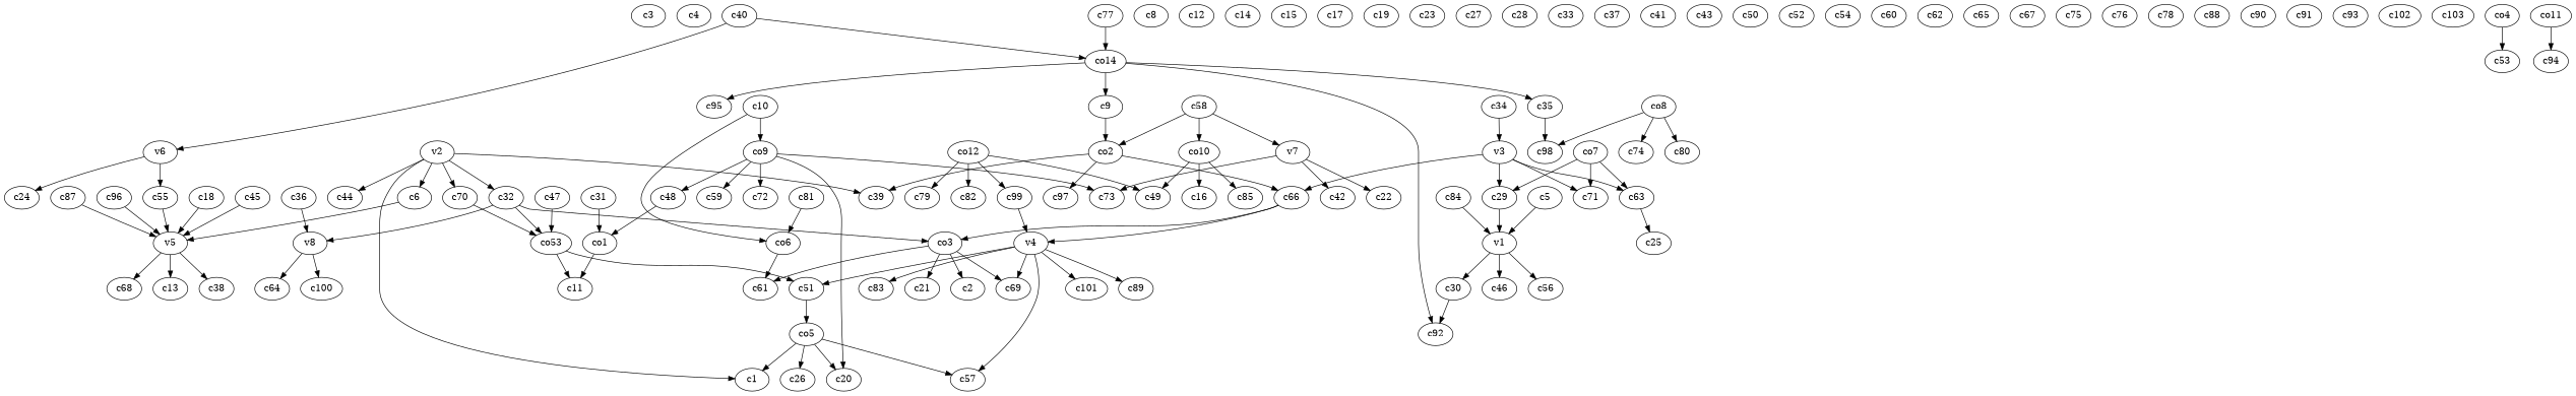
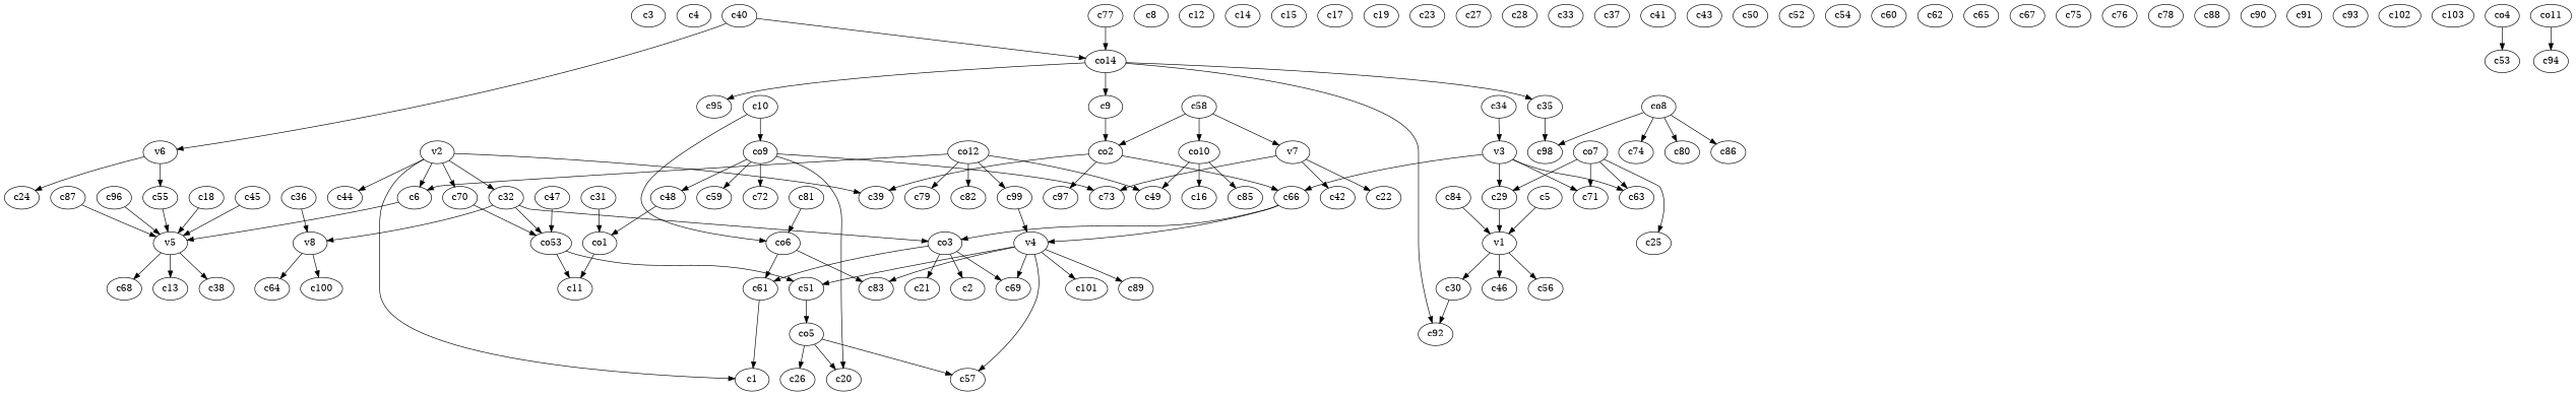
  strict digraph {
    edge [weight=1]
    c3
    c4
    c5
    v1
    c30
    c46
    c56
    c6
    v5
    c13
    c38
    c68
    v4
    c51
    c57
    c69
    c83
    c89
    c101
    c8
    c9
    co2
    c66
    c39
    c97
    c10
    co6
    co9
    c61
    c48
    c73
    c20
    c59
    c72
    c12
    c14
    c15
    c17
    c18
    c19
    c23
    c27
    c28
    c29
    c31
    co1
    c11
    c32
    v8
    co3
    n51 [label=co53]
    c64
    c100
    c2
    c21
    c33
    c34
    v3
    c63
    c71
    c35
    c98
    co8
    c74
    c80
+   c86
    c36
    c37
    c40
    v6
    co14
    c55
    c24
    c92
    c95
    c41
    c43
    c45
    c47
    c50
    co5
    c1
    c26
    c52
    c54
    c58
    v7
    co10
    c22
    c42
    c16
    c49
    c85
    c60
    c62
    c65
    c67
    c70
    c75
    c76
    c77
    c78
    c81
    c84
    c87
    c88
    c90
    c91
    c93
    c96
    c99
    c102
    c103
    v2
    c44
    co4
    c53
    co7
    c25
    co11
    c94
    co12
    c79
    c82
    c5 -> v1
    v1 -> c30
    v1 -> c46
    v1 -> c56
    c30 -> c92
    c6 -> v5
    v5 -> c13
    v5 -> c38
    v5 -> c68
    v4 -> c51
    v4 -> c57
    v4 -> c69
    v4 -> c83
    v4 -> c89
    v4 -> c101
    c51 -> co5
    c9 -> co2
    co2 -> c66
    co2 -> c39
    co2 -> c97
    c66 -> v4
    c66 -> co3
    c10 -> co6
    c10 -> co9
+   co6 -> c83
    co6 -> c61
    co9 -> c48
    co9 -> c73
    co9 -> c20
    co9 -> c59
    co9 -> c72
    c48 -> co1
    c18 -> v5
    c29 -> v1
    c31 -> co1
    co1 -> c11
    c32 -> v8
    c32 -> co3
    c32 -> n51
    v8 -> c64
    v8 -> c100
    co3 -> c69
    co3 -> c61
    co3 -> c2
    co3 -> c21
    n51 -> c51
    n51 -> c11
    c34 -> v3
    v3 -> c66
    v3 -> c29
    v3 -> c63
    v3 -> c71
    c35 -> c98
    co8 -> c98
    co8 -> c74
    co8 -> c80
+   co8 -> c86
    c36 -> v8
    c40 -> v6
    c40 -> co14
    v6 -> c55
    v6 -> c24
    co14 -> c9
    co14 -> c35
    co14 -> c92
    co14 -> c95
    c55 -> v5
    c45 -> v5
    c47 -> n51
    co5 -> c57
    co5 -> c20
-   co5 -> c1
+   c61 -> c1
    co5 -> c26
    c58 -> co2
    c58 -> v7
    c58 -> co10
    v7 -> c73
    v7 -> c22
    v7 -> c42
    co10 -> c16
    co10 -> c49
    co10 -> c85
    c70 -> n51
    c77 -> co14
    c81 -> co6
    c84 -> v1
    c87 -> v5
    c96 -> v5
    c99 -> v4
    v2 -> c6
    v2 -> c39
    v2 -> c32
    v2 -> c1
    v2 -> c70
    v2 -> c44
    co4 -> c53
    co7 -> c29
    co7 -> c63
    co7 -> c71
-   c63 -> c25
+   co7 -> c25
    co11 -> c94
+   co12 -> c6
    co12 -> c49
    co12 -> c99
    co12 -> c79
    co12 -> c82
  }
